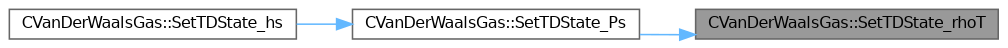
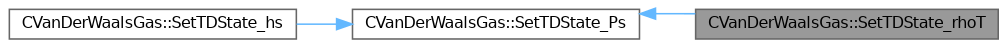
  digraph {
    rankdir=RL
    node [color=grey40 fillcolor=white fontname=Helvetica fontsize=10 shape=box style=filled]
    edge [color=steelblue1 dir=back fontname=Helvetica fontsize=10 labelfontname=Helvetica labelfontsize=10 style=solid]
    n1 [color=gray40 fillcolor=grey60 fontcolor=black height=0.2 label="CVanDerWaalsGas::SetTDState_rhoT" width=0.4]
    n2 [height=0.2 label="CVanDerWaalsGas::SetTDState_Ps" width=0.4]
    n3 [height=0.2 label="CVanDerWaalsGas::SetTDState_hs" width=0.4]
-   n1 -> n2
+   n2 -> n1
    n2 -> n3
  }
